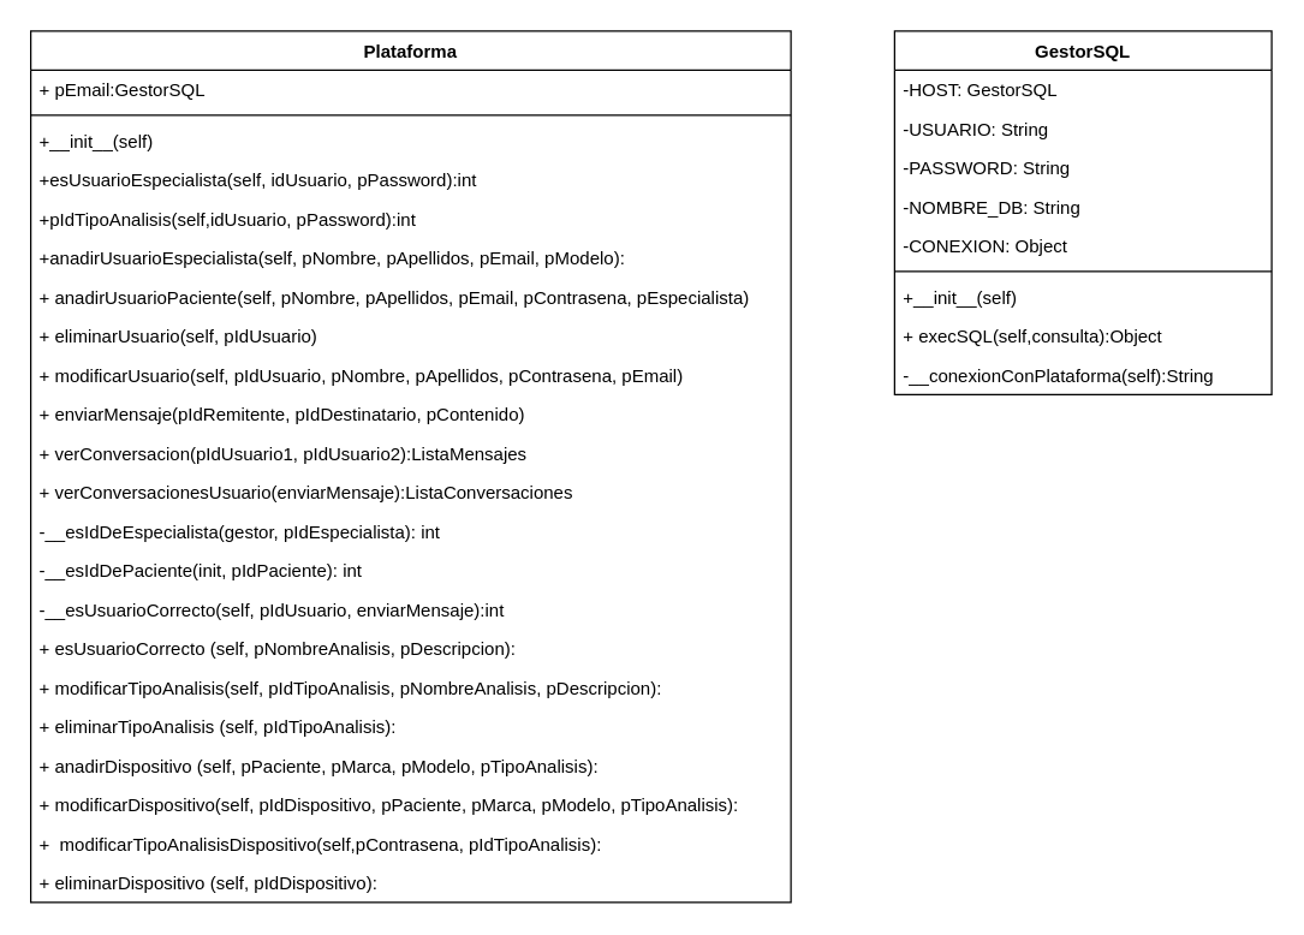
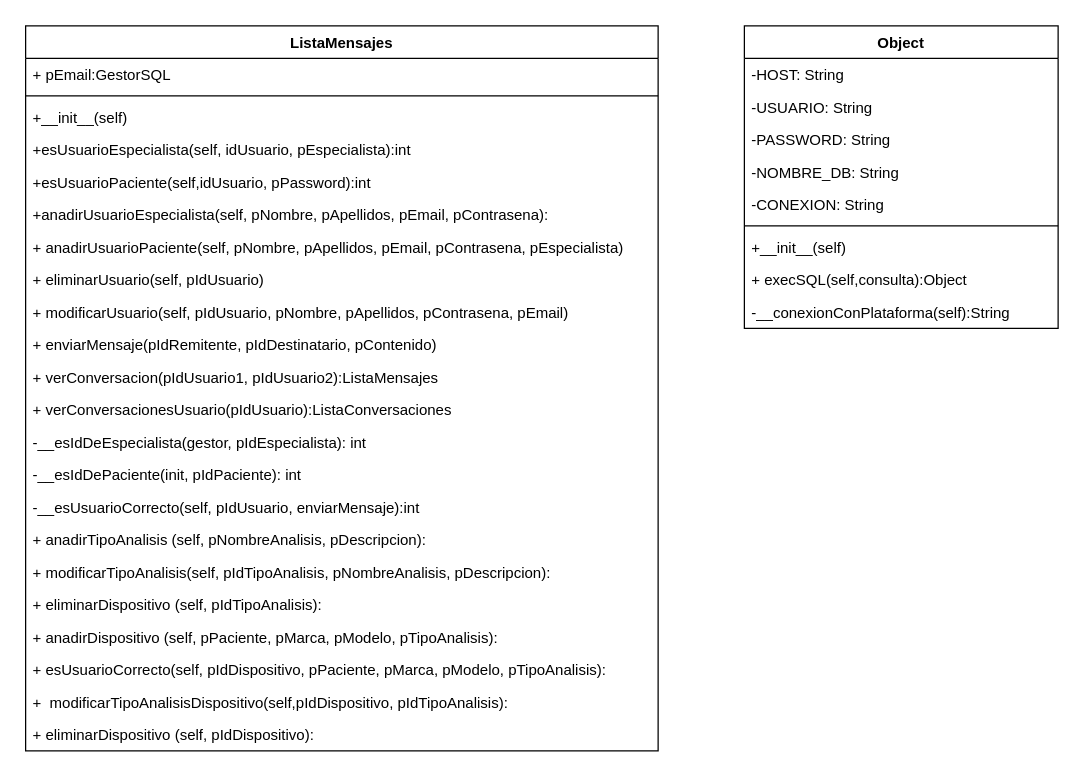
  <mxCell id="0" />
  <mxCell id="1" parent="0" />
- <mxCell id="2" value="Plataforma" style="swimlane;fontStyle=1;align=center;verticalAlign=top;childLayout=stackLayout;horizontal=1;startSize=26;horizontalStack=0;resizeParent=1;resizeParentMax=0;resizeLast=0;collapsible=1;marginBottom=0;" parent="1" vertex="1"><mxGeometry x="20" y="20" width="506" height="580" as="geometry" /></mxCell>
+ <mxCell id="2" value="ListaMensajes" style="swimlane;fontStyle=1;align=center;verticalAlign=top;childLayout=stackLayout;horizontal=1;startSize=26;horizontalStack=0;resizeParent=1;resizeParentMax=0;resizeLast=0;collapsible=1;marginBottom=0;" parent="1" vertex="1"><mxGeometry x="20" y="20" width="506" height="580" as="geometry" /></mxCell>
  <mxCell id="3" value="+ pEmail:GestorSQL" style="text;strokeColor=none;fillColor=none;align=left;verticalAlign=top;spacingLeft=4;spacingRight=4;overflow=hidden;rotatable=0;points=[[0,0.5],[1,0.5]];portConstraint=eastwest;" parent="2" vertex="1"><mxGeometry y="26" width="506" height="26" as="geometry" /></mxCell>
  <mxCell id="4" value="" style="line;strokeWidth=1;fillColor=none;align=left;verticalAlign=middle;spacingTop=-1;spacingLeft=3;spacingRight=3;rotatable=0;labelPosition=right;points=[];portConstraint=eastwest;" parent="2" vertex="1"><mxGeometry y="52" width="506" height="8" as="geometry" /></mxCell>
  <mxCell id="5" value="+__init__(self)" style="text;strokeColor=none;fillColor=none;align=left;verticalAlign=top;spacingLeft=4;spacingRight=4;overflow=hidden;rotatable=0;points=[[0,0.5],[1,0.5]];portConstraint=eastwest;" parent="2" vertex="1"><mxGeometry y="60" width="506" height="26" as="geometry" /></mxCell>
- <mxCell id="6" value="+esUsuarioEspecialista(self, idUsuario, pPassword):int" style="text;strokeColor=none;fillColor=none;align=left;verticalAlign=top;spacingLeft=4;spacingRight=4;overflow=hidden;rotatable=0;points=[[0,0.5],[1,0.5]];portConstraint=eastwest;" parent="2" vertex="1"><mxGeometry y="86" width="506" height="26" as="geometry" /></mxCell>
- <mxCell id="7" value="+pIdTipoAnalisis(self,idUsuario, pPassword):int" style="text;strokeColor=none;fillColor=none;align=left;verticalAlign=top;spacingLeft=4;spacingRight=4;overflow=hidden;rotatable=0;points=[[0,0.5],[1,0.5]];portConstraint=eastwest;" parent="2" vertex="1"><mxGeometry y="112" width="506" height="26" as="geometry" /></mxCell>
- <mxCell id="8" value="+anadirUsuarioEspecialista(self, pNombre, pApellidos, pEmail, pModelo):&#10;" style="text;strokeColor=none;fillColor=none;align=left;verticalAlign=top;spacingLeft=4;spacingRight=4;overflow=hidden;rotatable=0;points=[[0,0.5],[1,0.5]];portConstraint=eastwest;" parent="2" vertex="1"><mxGeometry y="138" width="506" height="26" as="geometry" /></mxCell>
+ <mxCell id="6" value="+esUsuarioEspecialista(self, idUsuario, pEspecialista):int" style="text;strokeColor=none;fillColor=none;align=left;verticalAlign=top;spacingLeft=4;spacingRight=4;overflow=hidden;rotatable=0;points=[[0,0.5],[1,0.5]];portConstraint=eastwest;" parent="2" vertex="1"><mxGeometry y="86" width="506" height="26" as="geometry" /></mxCell>
+ <mxCell id="7" value="+esUsuarioPaciente(self,idUsuario, pPassword):int" style="text;strokeColor=none;fillColor=none;align=left;verticalAlign=top;spacingLeft=4;spacingRight=4;overflow=hidden;rotatable=0;points=[[0,0.5],[1,0.5]];portConstraint=eastwest;" parent="2" vertex="1"><mxGeometry y="112" width="506" height="26" as="geometry" /></mxCell>
+ <mxCell id="8" value="+anadirUsuarioEspecialista(self, pNombre, pApellidos, pEmail, pContrasena):&#10;" style="text;strokeColor=none;fillColor=none;align=left;verticalAlign=top;spacingLeft=4;spacingRight=4;overflow=hidden;rotatable=0;points=[[0,0.5],[1,0.5]];portConstraint=eastwest;" parent="2" vertex="1"><mxGeometry y="138" width="506" height="26" as="geometry" /></mxCell>
  <mxCell id="9" value="+ anadirUsuarioPaciente(self, pNombre, pApellidos, pEmail, pContrasena, pEspecialista)" style="text;strokeColor=none;fillColor=none;align=left;verticalAlign=top;spacingLeft=4;spacingRight=4;overflow=hidden;rotatable=0;points=[[0,0.5],[1,0.5]];portConstraint=eastwest;" parent="2" vertex="1"><mxGeometry y="164" width="506" height="26" as="geometry" /></mxCell>
  <mxCell id="10" value="+ eliminarUsuario(self, pIdUsuario)" style="text;strokeColor=none;fillColor=none;align=left;verticalAlign=top;spacingLeft=4;spacingRight=4;overflow=hidden;rotatable=0;points=[[0,0.5],[1,0.5]];portConstraint=eastwest;" parent="2" vertex="1"><mxGeometry y="190" width="506" height="26" as="geometry" /></mxCell>
  <mxCell id="11" value="+ modificarUsuario(self, pIdUsuario, pNombre, pApellidos, pContrasena, pEmail)" style="text;strokeColor=none;fillColor=none;align=left;verticalAlign=top;spacingLeft=4;spacingRight=4;overflow=hidden;rotatable=0;points=[[0,0.5],[1,0.5]];portConstraint=eastwest;" parent="2" vertex="1"><mxGeometry y="216" width="506" height="26" as="geometry" /></mxCell>
  <mxCell id="12" value="+ enviarMensaje(pIdRemitente, pIdDestinatario, pContenido)" style="text;strokeColor=none;fillColor=none;align=left;verticalAlign=top;spacingLeft=4;spacingRight=4;overflow=hidden;rotatable=0;points=[[0,0.5],[1,0.5]];portConstraint=eastwest;" vertex="1" parent="2"><mxGeometry y="242" width="506" height="26" as="geometry" /></mxCell>
  <mxCell id="13" value="+ verConversacion(pIdUsuario1, pIdUsuario2):ListaMensajes" style="text;strokeColor=none;fillColor=none;align=left;verticalAlign=top;spacingLeft=4;spacingRight=4;overflow=hidden;rotatable=0;points=[[0,0.5],[1,0.5]];portConstraint=eastwest;" vertex="1" parent="2"><mxGeometry y="268" width="506" height="26" as="geometry" /></mxCell>
- <mxCell id="14" value="+ verConversacionesUsuario(enviarMensaje):ListaConversaciones" style="text;strokeColor=none;fillColor=none;align=left;verticalAlign=top;spacingLeft=4;spacingRight=4;overflow=hidden;rotatable=0;points=[[0,0.5],[1,0.5]];portConstraint=eastwest;" vertex="1" parent="2"><mxGeometry y="294" width="506" height="26" as="geometry" /></mxCell>
+ <mxCell id="14" value="+ verConversacionesUsuario(pIdUsuario):ListaConversaciones" style="text;strokeColor=none;fillColor=none;align=left;verticalAlign=top;spacingLeft=4;spacingRight=4;overflow=hidden;rotatable=0;points=[[0,0.5],[1,0.5]];portConstraint=eastwest;" vertex="1" parent="2"><mxGeometry y="294" width="506" height="26" as="geometry" /></mxCell>
  <mxCell id="15" value="-__esIdDeEspecialista(gestor, pIdEspecialista): int&#10;" style="text;strokeColor=none;fillColor=none;align=left;verticalAlign=top;spacingLeft=4;spacingRight=4;overflow=hidden;rotatable=0;points=[[0,0.5],[1,0.5]];portConstraint=eastwest;" parent="2" vertex="1"><mxGeometry y="320" width="506" height="26" as="geometry" /></mxCell>
  <mxCell id="16" value="-__esIdDePaciente(init, pIdPaciente): int&#10;" style="text;strokeColor=none;fillColor=none;align=left;verticalAlign=top;spacingLeft=4;spacingRight=4;overflow=hidden;rotatable=0;points=[[0,0.5],[1,0.5]];portConstraint=eastwest;" parent="2" vertex="1"><mxGeometry y="346" width="506" height="26" as="geometry" /></mxCell>
  <mxCell id="17" value="-__esUsuarioCorrecto(self, pIdUsuario, enviarMensaje):int&#10;&#10;" style="text;strokeColor=none;fillColor=none;align=left;verticalAlign=top;spacingLeft=4;spacingRight=4;overflow=hidden;rotatable=0;points=[[0,0.5],[1,0.5]];portConstraint=eastwest;" parent="2" vertex="1"><mxGeometry y="372" width="506" height="26" as="geometry" /></mxCell>
- <mxCell id="18" value="+ esUsuarioCorrecto (self, pNombreAnalisis, pDescripcion):" style="text;strokeColor=none;fillColor=none;align=left;verticalAlign=top;spacingLeft=4;spacingRight=4;overflow=hidden;rotatable=0;points=[[0,0.5],[1,0.5]];portConstraint=eastwest;" parent="2" vertex="1"><mxGeometry y="398" width="506" height="26" as="geometry" /></mxCell>
+ <mxCell id="18" value="+ anadirTipoAnalisis (self, pNombreAnalisis, pDescripcion):" style="text;strokeColor=none;fillColor=none;align=left;verticalAlign=top;spacingLeft=4;spacingRight=4;overflow=hidden;rotatable=0;points=[[0,0.5],[1,0.5]];portConstraint=eastwest;" parent="2" vertex="1"><mxGeometry y="398" width="506" height="26" as="geometry" /></mxCell>
  <mxCell id="19" value="+ modificarTipoAnalisis(self, pIdTipoAnalisis, pNombreAnalisis, pDescripcion):" style="text;strokeColor=none;fillColor=none;align=left;verticalAlign=top;spacingLeft=4;spacingRight=4;overflow=hidden;rotatable=0;points=[[0,0.5],[1,0.5]];portConstraint=eastwest;" vertex="1" parent="2"><mxGeometry y="424" width="506" height="26" as="geometry" /></mxCell>
- <mxCell id="20" value="+ eliminarTipoAnalisis (self, pIdTipoAnalisis):" style="text;strokeColor=none;fillColor=none;align=left;verticalAlign=top;spacingLeft=4;spacingRight=4;overflow=hidden;rotatable=0;points=[[0,0.5],[1,0.5]];portConstraint=eastwest;" vertex="1" parent="2"><mxGeometry y="450" width="506" height="26" as="geometry" /></mxCell>
+ <mxCell id="20" value="+ eliminarDispositivo (self, pIdTipoAnalisis):" style="text;strokeColor=none;fillColor=none;align=left;verticalAlign=top;spacingLeft=4;spacingRight=4;overflow=hidden;rotatable=0;points=[[0,0.5],[1,0.5]];portConstraint=eastwest;" vertex="1" parent="2"><mxGeometry y="450" width="506" height="26" as="geometry" /></mxCell>
  <mxCell id="21" value="+ anadirDispositivo (self, pPaciente, pMarca, pModelo, pTipoAnalisis):&#10;&#10;" style="text;strokeColor=none;fillColor=none;align=left;verticalAlign=top;spacingLeft=4;spacingRight=4;overflow=hidden;rotatable=0;points=[[0,0.5],[1,0.5]];portConstraint=eastwest;" vertex="1" parent="2"><mxGeometry y="476" width="506" height="26" as="geometry" /></mxCell>
- <mxCell id="22" value="+ modificarDispositivo(self, pIdDispositivo, pPaciente, pMarca, pModelo, pTipoAnalisis):" style="text;strokeColor=none;fillColor=none;align=left;verticalAlign=top;spacingLeft=4;spacingRight=4;overflow=hidden;rotatable=0;points=[[0,0.5],[1,0.5]];portConstraint=eastwest;" parent="2" vertex="1"><mxGeometry y="502" width="506" height="26" as="geometry" /></mxCell>
- <mxCell id="23" value="+  modificarTipoAnalisisDispositivo(self,pContrasena, pIdTipoAnalisis):" style="text;strokeColor=none;fillColor=none;align=left;verticalAlign=top;spacingLeft=4;spacingRight=4;overflow=hidden;rotatable=0;points=[[0,0.5],[1,0.5]];portConstraint=eastwest;" vertex="1" parent="2"><mxGeometry y="528" width="506" height="26" as="geometry" /></mxCell>
+ <mxCell id="22" value="+ esUsuarioCorrecto(self, pIdDispositivo, pPaciente, pMarca, pModelo, pTipoAnalisis):" style="text;strokeColor=none;fillColor=none;align=left;verticalAlign=top;spacingLeft=4;spacingRight=4;overflow=hidden;rotatable=0;points=[[0,0.5],[1,0.5]];portConstraint=eastwest;" parent="2" vertex="1"><mxGeometry y="502" width="506" height="26" as="geometry" /></mxCell>
+ <mxCell id="23" value="+  modificarTipoAnalisisDispositivo(self,pIdDispositivo, pIdTipoAnalisis):" style="text;strokeColor=none;fillColor=none;align=left;verticalAlign=top;spacingLeft=4;spacingRight=4;overflow=hidden;rotatable=0;points=[[0,0.5],[1,0.5]];portConstraint=eastwest;" vertex="1" parent="2"><mxGeometry y="528" width="506" height="26" as="geometry" /></mxCell>
  <mxCell id="24" value="+ eliminarDispositivo (self, pIdDispositivo):" style="text;strokeColor=none;fillColor=none;align=left;verticalAlign=top;spacingLeft=4;spacingRight=4;overflow=hidden;rotatable=0;points=[[0,0.5],[1,0.5]];portConstraint=eastwest;" vertex="1" parent="2"><mxGeometry y="554" width="506" height="26" as="geometry" /></mxCell>
- <mxCell id="25" value="GestorSQL" style="swimlane;fontStyle=1;align=center;verticalAlign=top;childLayout=stackLayout;horizontal=1;startSize=26;horizontalStack=0;resizeParent=1;resizeParentMax=0;resizeLast=0;collapsible=1;marginBottom=0;" parent="1" vertex="1"><mxGeometry x="595" y="20" width="251" height="242" as="geometry" /></mxCell>
- <mxCell id="26" value="-HOST: GestorSQL&#10;" style="text;strokeColor=none;fillColor=none;align=left;verticalAlign=top;spacingLeft=4;spacingRight=4;overflow=hidden;rotatable=0;points=[[0,0.5],[1,0.5]];portConstraint=eastwest;" parent="25" vertex="1"><mxGeometry y="26" width="251" height="26" as="geometry" /></mxCell>
+ <mxCell id="25" value="Object" style="swimlane;fontStyle=1;align=center;verticalAlign=top;childLayout=stackLayout;horizontal=1;startSize=26;horizontalStack=0;resizeParent=1;resizeParentMax=0;resizeLast=0;collapsible=1;marginBottom=0;" parent="1" vertex="1"><mxGeometry x="595" y="20" width="251" height="242" as="geometry" /></mxCell>
+ <mxCell id="26" value="-HOST: String&#10;" style="text;strokeColor=none;fillColor=none;align=left;verticalAlign=top;spacingLeft=4;spacingRight=4;overflow=hidden;rotatable=0;points=[[0,0.5],[1,0.5]];portConstraint=eastwest;" parent="25" vertex="1"><mxGeometry y="26" width="251" height="26" as="geometry" /></mxCell>
  <mxCell id="27" value="-USUARIO: String&#10;" style="text;strokeColor=none;fillColor=none;align=left;verticalAlign=top;spacingLeft=4;spacingRight=4;overflow=hidden;rotatable=0;points=[[0,0.5],[1,0.5]];portConstraint=eastwest;" parent="25" vertex="1"><mxGeometry y="52" width="251" height="26" as="geometry" /></mxCell>
  <mxCell id="28" value="-PASSWORD: String&#10;" style="text;strokeColor=none;fillColor=none;align=left;verticalAlign=top;spacingLeft=4;spacingRight=4;overflow=hidden;rotatable=0;points=[[0,0.5],[1,0.5]];portConstraint=eastwest;" parent="25" vertex="1"><mxGeometry y="78" width="251" height="26" as="geometry" /></mxCell>
  <mxCell id="29" value="-NOMBRE_DB: String&#10;" style="text;strokeColor=none;fillColor=none;align=left;verticalAlign=top;spacingLeft=4;spacingRight=4;overflow=hidden;rotatable=0;points=[[0,0.5],[1,0.5]];portConstraint=eastwest;" parent="25" vertex="1"><mxGeometry y="104" width="251" height="26" as="geometry" /></mxCell>
- <mxCell id="30" value="-CONEXION: Object&#10;" style="text;strokeColor=none;fillColor=none;align=left;verticalAlign=top;spacingLeft=4;spacingRight=4;overflow=hidden;rotatable=0;points=[[0,0.5],[1,0.5]];portConstraint=eastwest;" parent="25" vertex="1"><mxGeometry y="130" width="251" height="26" as="geometry" /></mxCell>
+ <mxCell id="30" value="-CONEXION: String&#10;" style="text;strokeColor=none;fillColor=none;align=left;verticalAlign=top;spacingLeft=4;spacingRight=4;overflow=hidden;rotatable=0;points=[[0,0.5],[1,0.5]];portConstraint=eastwest;" parent="25" vertex="1"><mxGeometry y="130" width="251" height="26" as="geometry" /></mxCell>
  <mxCell id="31" value="" style="line;strokeWidth=1;fillColor=none;align=left;verticalAlign=middle;spacingTop=-1;spacingLeft=3;spacingRight=3;rotatable=0;labelPosition=right;points=[];portConstraint=eastwest;" parent="25" vertex="1"><mxGeometry y="156" width="251" height="8" as="geometry" /></mxCell>
  <mxCell id="32" value="+__init__(self)" style="text;strokeColor=none;fillColor=none;align=left;verticalAlign=top;spacingLeft=4;spacingRight=4;overflow=hidden;rotatable=0;points=[[0,0.5],[1,0.5]];portConstraint=eastwest;" parent="25" vertex="1"><mxGeometry y="164" width="251" height="26" as="geometry" /></mxCell>
  <mxCell id="33" value="+ execSQL(self,consulta):Object" style="text;strokeColor=none;fillColor=none;align=left;verticalAlign=top;spacingLeft=4;spacingRight=4;overflow=hidden;rotatable=0;points=[[0,0.5],[1,0.5]];portConstraint=eastwest;" parent="25" vertex="1"><mxGeometry y="190" width="251" height="26" as="geometry" /></mxCell>
  <mxCell id="34" value="-__conexionConPlataforma(self):String" style="text;strokeColor=none;fillColor=none;align=left;verticalAlign=top;spacingLeft=4;spacingRight=4;overflow=hidden;rotatable=0;points=[[0,0.5],[1,0.5]];portConstraint=eastwest;" parent="25" vertex="1"><mxGeometry y="216" width="251" height="26" as="geometry" /></mxCell>
